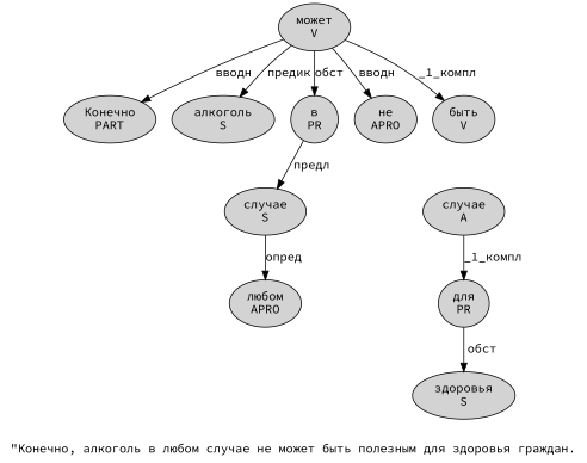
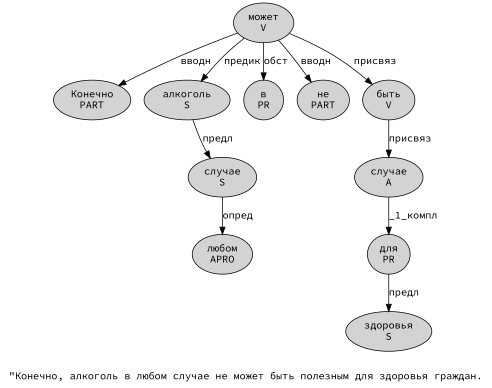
  digraph {
    fontname="Source Code Pro"
    label="\"Конечно, алкоголь в любом случае не может быть полезным для здоровья граждан."
    node [fillcolor=lightgray fontname="Source Code Pro" penwidth=1 shape=ellipse style=filled]
    edge [fontname="Source Code Pro"]
    n1 [label="Конечно\nPART"]
    n2 [label="алкоголь\nS"]
    n3 [label="в\nPR"]
    n4 [label="случае\nS"]
    n5 [label="любом\nAPRO"]
-   n6 [label="не\nAPRO"]
+   n6 [label="не\nPART"]
    n7 [label="может\nV"]
    n8 [label="быть\nV"]
    n9 [label="случае\nA"]
    n10 [label="для\nPR"]
    n11 [label="здоровья\nS"]
-   n3 -> n4 [label="предл"]
+   n2 -> n4 [label="предл"]
    n4 -> n5 [label="опред"]
    n7 -> n1 [label="вводн"]
    n7 -> n2 [label="предик"]
    n7 -> n3 [label="обст"]
    n7 -> n6 [label="вводн"]
-   n7 -> n8 [label="_1_компл"]
+   n7 -> n8 [label="присвяз"]
+   n8 -> n9 [label="присвяз"]
    n9 -> n10 [label="_1_компл"]
-   n10 -> n11 [label="обст"]
+   n10 -> n11 [label="предл"]
  }
